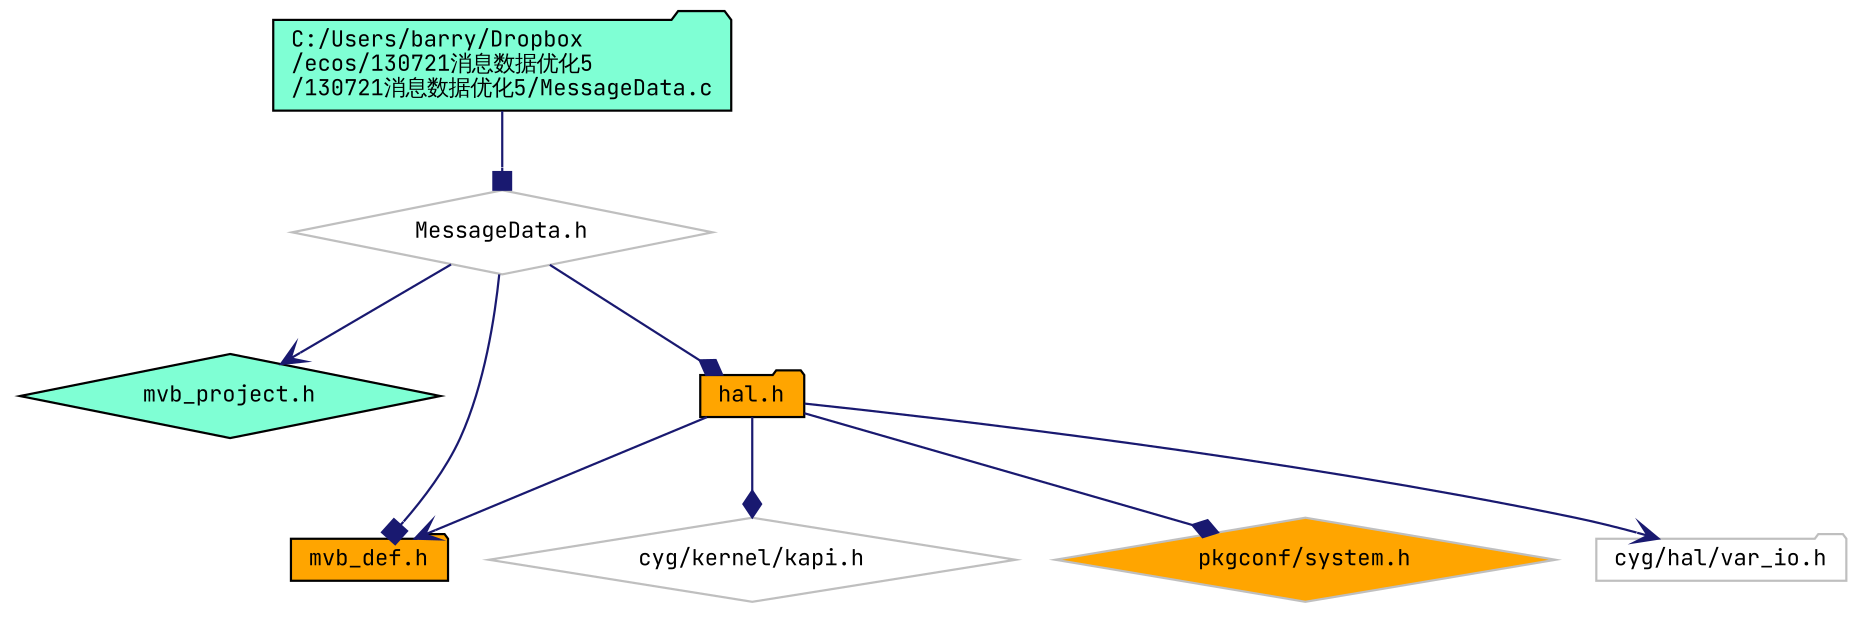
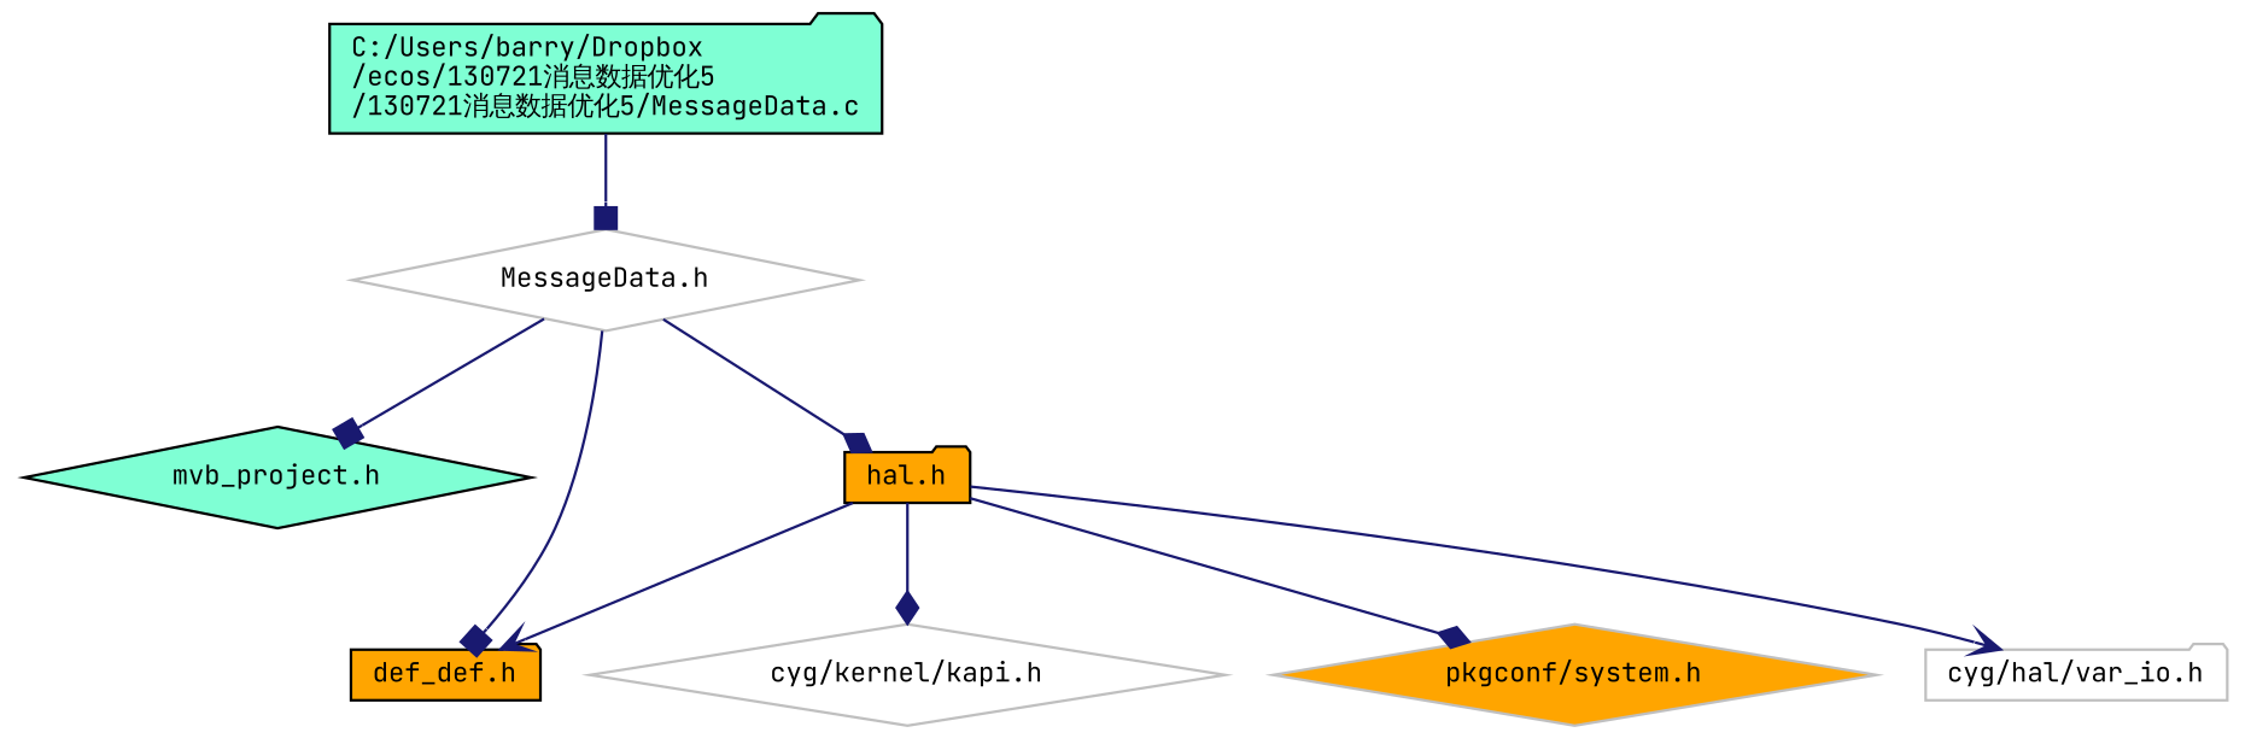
  digraph {
    fontname="JetBrains Mono"
    node [color=black fillcolor=white fontname="JetBrains Mono" fontsize=10 shape=folder style=filled]
    edge [arrowhead=vee color=midnightblue fontname="JetBrains Mono" fontsize=10 labelfontname=Helvetica labelfontsize=10 style=solid]
    n1 [fillcolor=aquamarine fontcolor=black height=0.2 label="C:/Users/barry/Dropbox\l/ecos/130721消息数据优化5\l/130721消息数据优化5/MessageData.c" width=0.4]
    n2 [color=grey75 height=0.2 label="MessageData.h" shape=diamond width=0.4]
    n3 [fillcolor=aquamarine height=0.2 label="mvb_project.h" shape=diamond width=0.4]
-   n4 [fillcolor=orange height=0.2 label="mvb_def.h" width=0.4]
+   n4 [fillcolor=orange height=0.2 label="def_def.h" width=0.4]
    n5 [fillcolor=orange height=0.2 label="hal.h" width=0.4]
    n6 [color=grey75 height=0.2 label="cyg/kernel/kapi.h" shape=diamond width=0.4]
    n7 [color=grey75 fillcolor=orange height=0.2 label="pkgconf/system.h" shape=diamond width=0.4]
    n8 [color=grey75 height=0.2 label="cyg/hal/var_io.h" width=0.4]
    n1 -> n2 [arrowhead=box]
-   n2 -> n3
+   n2 -> n3 [arrowhead=box]
    n2 -> n4 [arrowhead=box]
    n2 -> n5 [arrowhead=diamond]
    n5 -> n4
    n5 -> n6 [arrowhead=diamond]
    n5 -> n7 [arrowhead=diamond]
    n5 -> n8
  }
